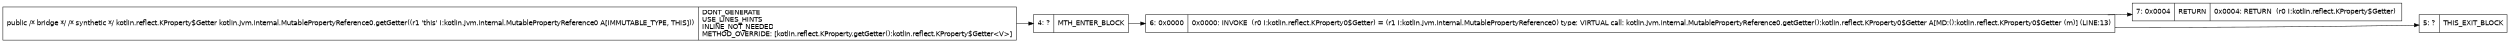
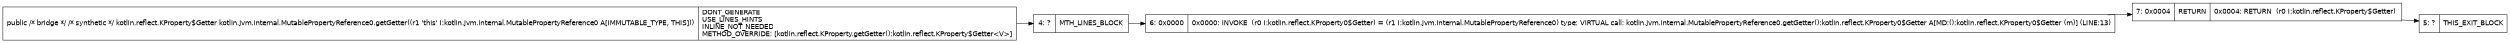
  digraph {
    fontname="DejaVu Sans"
    rankdir=LR
    node [fontname="DejaVu Sans" shape=record]
    edge [fontname="DejaVu Sans"]
-   n1 [label="{4\:\ ?|MTH_ENTER_BLOCK\l}"]
+   n1 [label="{4\:\ ?|MTH_LINES_BLOCK\l}"]
    n2 [label="{6\:\ 0x0000|0x0000: INVOKE  (r0 I:kotlin.reflect.KProperty0$Getter) = (r1 I:kotlin.jvm.internal.MutablePropertyReference0) type: VIRTUAL call: kotlin.jvm.internal.MutablePropertyReference0.getGetter():kotlin.reflect.KProperty0$Getter A[MD:():kotlin.reflect.KProperty0$Getter (m)] (LINE:13)\l}"]
    n3 [label="{7\:\ 0x0004|RETURN\l|0x0004: RETURN  (r0 I:kotlin.reflect.KProperty$Getter) \l}"]
    n4 [label="{5\:\ ?|THIS_EXIT_BLOCK\l}"]
    n5 [label="{public \/* bridge *\/ \/* synthetic *\/ kotlin.reflect.KProperty$Getter kotlin.jvm.internal.MutablePropertyReference0.getGetter((r1 'this' I:kotlin.jvm.internal.MutablePropertyReference0 A[IMMUTABLE_TYPE, THIS]))  | DONT_GENERATE\lUSE_LINES_HINTS\lINLINE_NOT_NEEDED\lMETHOD_OVERRIDE: [kotlin.reflect.KProperty.getGetter():kotlin.reflect.KProperty$Getter\<V\>]\l}"]
    n1 -> n2
    n2 -> n3
-   n2 -> n4
+   n3 -> n4
    n5 -> n1
  }
